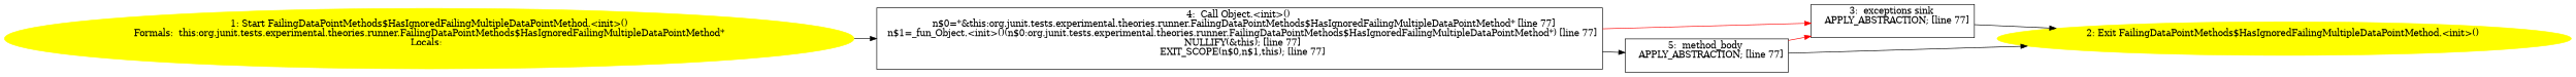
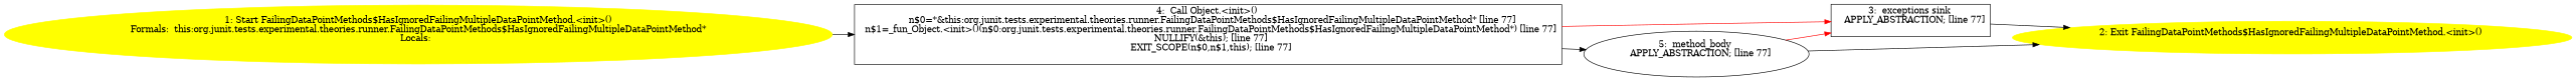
  digraph {
    rankdir=LR
    node [shape=box]
    n1 [color=yellow label="1: Start FailingDataPointMethods$HasIgnoredFailingMultipleDataPointMethod.<init>()\nFormals:  this:org.junit.tests.experimental.theories.runner.FailingDataPointMethods$HasIgnoredFailingMultipleDataPointMethod*\nLocals:  \n  " style=filled shape=""]
    n2 [label="4:  Call Object.<init>() \n   n$0=*&this:org.junit.tests.experimental.theories.runner.FailingDataPointMethods$HasIgnoredFailingMultipleDataPointMethod* [line 77]\n  n$1=_fun_Object.<init>()(n$0:org.junit.tests.experimental.theories.runner.FailingDataPointMethods$HasIgnoredFailingMultipleDataPointMethod*) [line 77]\n  NULLIFY(&this); [line 77]\n  EXIT_SCOPE(n$0,n$1,this); [line 77]\n "]
    n3 [label="3:  exceptions sink \n   APPLY_ABSTRACTION; [line 77]\n "]
-   n4 [label="5:  method_body \n   APPLY_ABSTRACTION; [line 77]\n "]
+   n4 [label="5:  method_body \n   APPLY_ABSTRACTION; [line 77]\n " shape=ellipse]
    n5 [color=yellow label="2: Exit FailingDataPointMethods$HasIgnoredFailingMultipleDataPointMethod.<init>() \n  " style=filled shape=""]
    n1 -> n2
    n2 -> n3 [color=red]
    n2 -> n4
    n3 -> n5
    n4 -> n3 [color=red]
    n4 -> n5
  }
